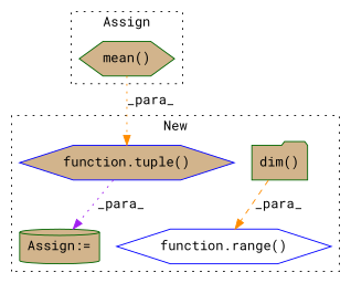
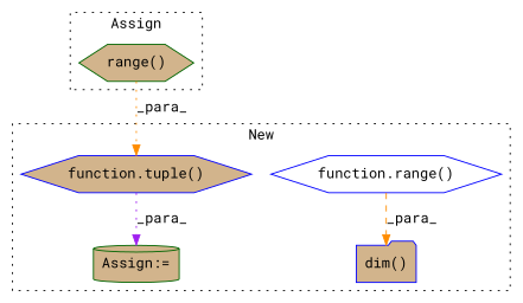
  digraph {
    fontname="Roboto Mono"
    node [a=75 color=darkgreen fillcolor=tan fontname="Roboto Mono" l="6,1" shape=hexagon style=filled]
    edge [color=darkorange fontname="Roboto Mono" style=dotted]
-   n1 [l=7 label="dim()" s=14373 shape=folder]
+   n1 [color=blue l=7 label="dim()" s=14373 shape=folder]
    n2 [color=blue fillcolor=white label="function.range()" s="14367,14380"]
    n3 [color=blue label="function.tuple()" s="14361,14381"]
    n4 [a=68 l=3 label="Assign:=" s=14358 shape=cylinder]
-   n5 [l=19 label="mean()" s=13583]
+   n5 [l=19 label="range()" s=13583]
    subgraph cluster_1 {
      label=New
      style=dotted
      n1
      n2
      n3
      n4
    }
    subgraph cluster_2 {
      label=Assign
      style=dotted
      n5
    }
-   n1 -> n2 [label=_para_ style=dashed]
+   n2 -> n1 [label=_para_ style=dashed]
    n3 -> n4 [color=purple label=_para_]
    n5 -> n3 [label=_para_]
  }
